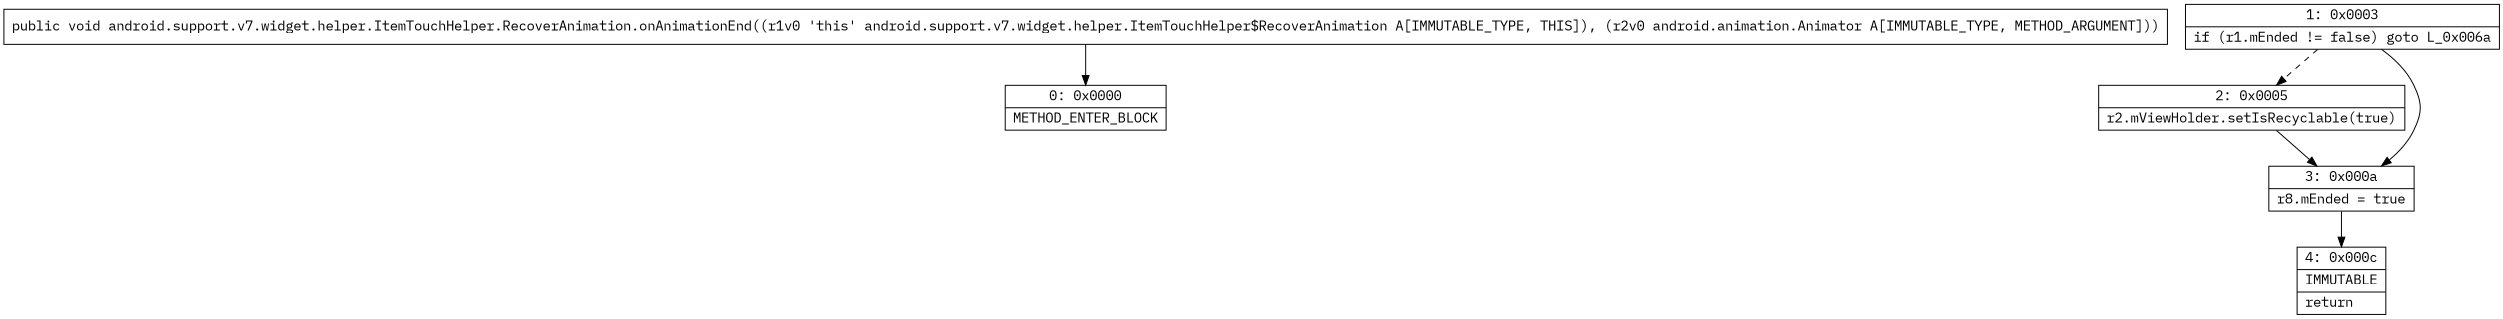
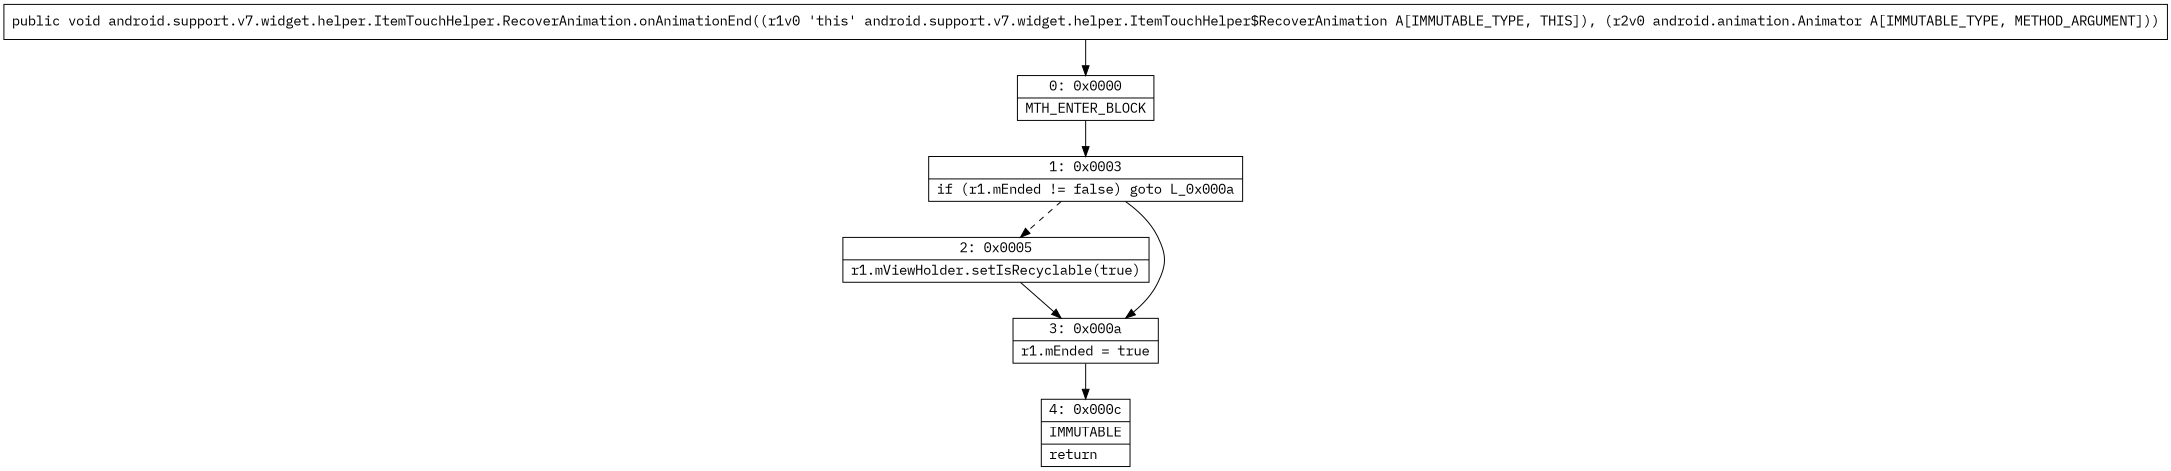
  digraph {
    fontname="IBM Plex Mono"
    node [fontname="IBM Plex Mono" shape=record]
    edge [fontname="IBM Plex Mono"]
-   n1 [label="{0\:\ 0x0000|METHOD_ENTER_BLOCK\l}"]
-   n2 [label="{1\:\ 0x0003|if (r1.mEnded != false) goto L_0x006a\l}"]
-   n3 [label="{2\:\ 0x0005|r2.mViewHolder.setIsRecyclable(true)\l}"]
-   n4 [label="{3\:\ 0x000a|r8.mEnded = true\l}"]
+   n1 [label="{0\:\ 0x0000|MTH_ENTER_BLOCK\l}"]
+   n2 [label="{1\:\ 0x0003|if (r1.mEnded != false) goto L_0x000a\l}"]
+   n3 [label="{2\:\ 0x0005|r1.mViewHolder.setIsRecyclable(true)\l}"]
+   n4 [label="{3\:\ 0x000a|r1.mEnded = true\l}"]
    n5 [label="{4\:\ 0x000c|IMMUTABLE\l|return\l}"]
    n6 [label="{public void android.support.v7.widget.helper.ItemTouchHelper.RecoverAnimation.onAnimationEnd((r1v0 'this' android.support.v7.widget.helper.ItemTouchHelper$RecoverAnimation A[IMMUTABLE_TYPE, THIS]), (r2v0 android.animation.Animator A[IMMUTABLE_TYPE, METHOD_ARGUMENT])) }"]
+   n1 -> n2
    n2 -> n3 [style=dashed]
    n2 -> n4
    n3 -> n4
    n4 -> n5
    n6 -> n1
  }
